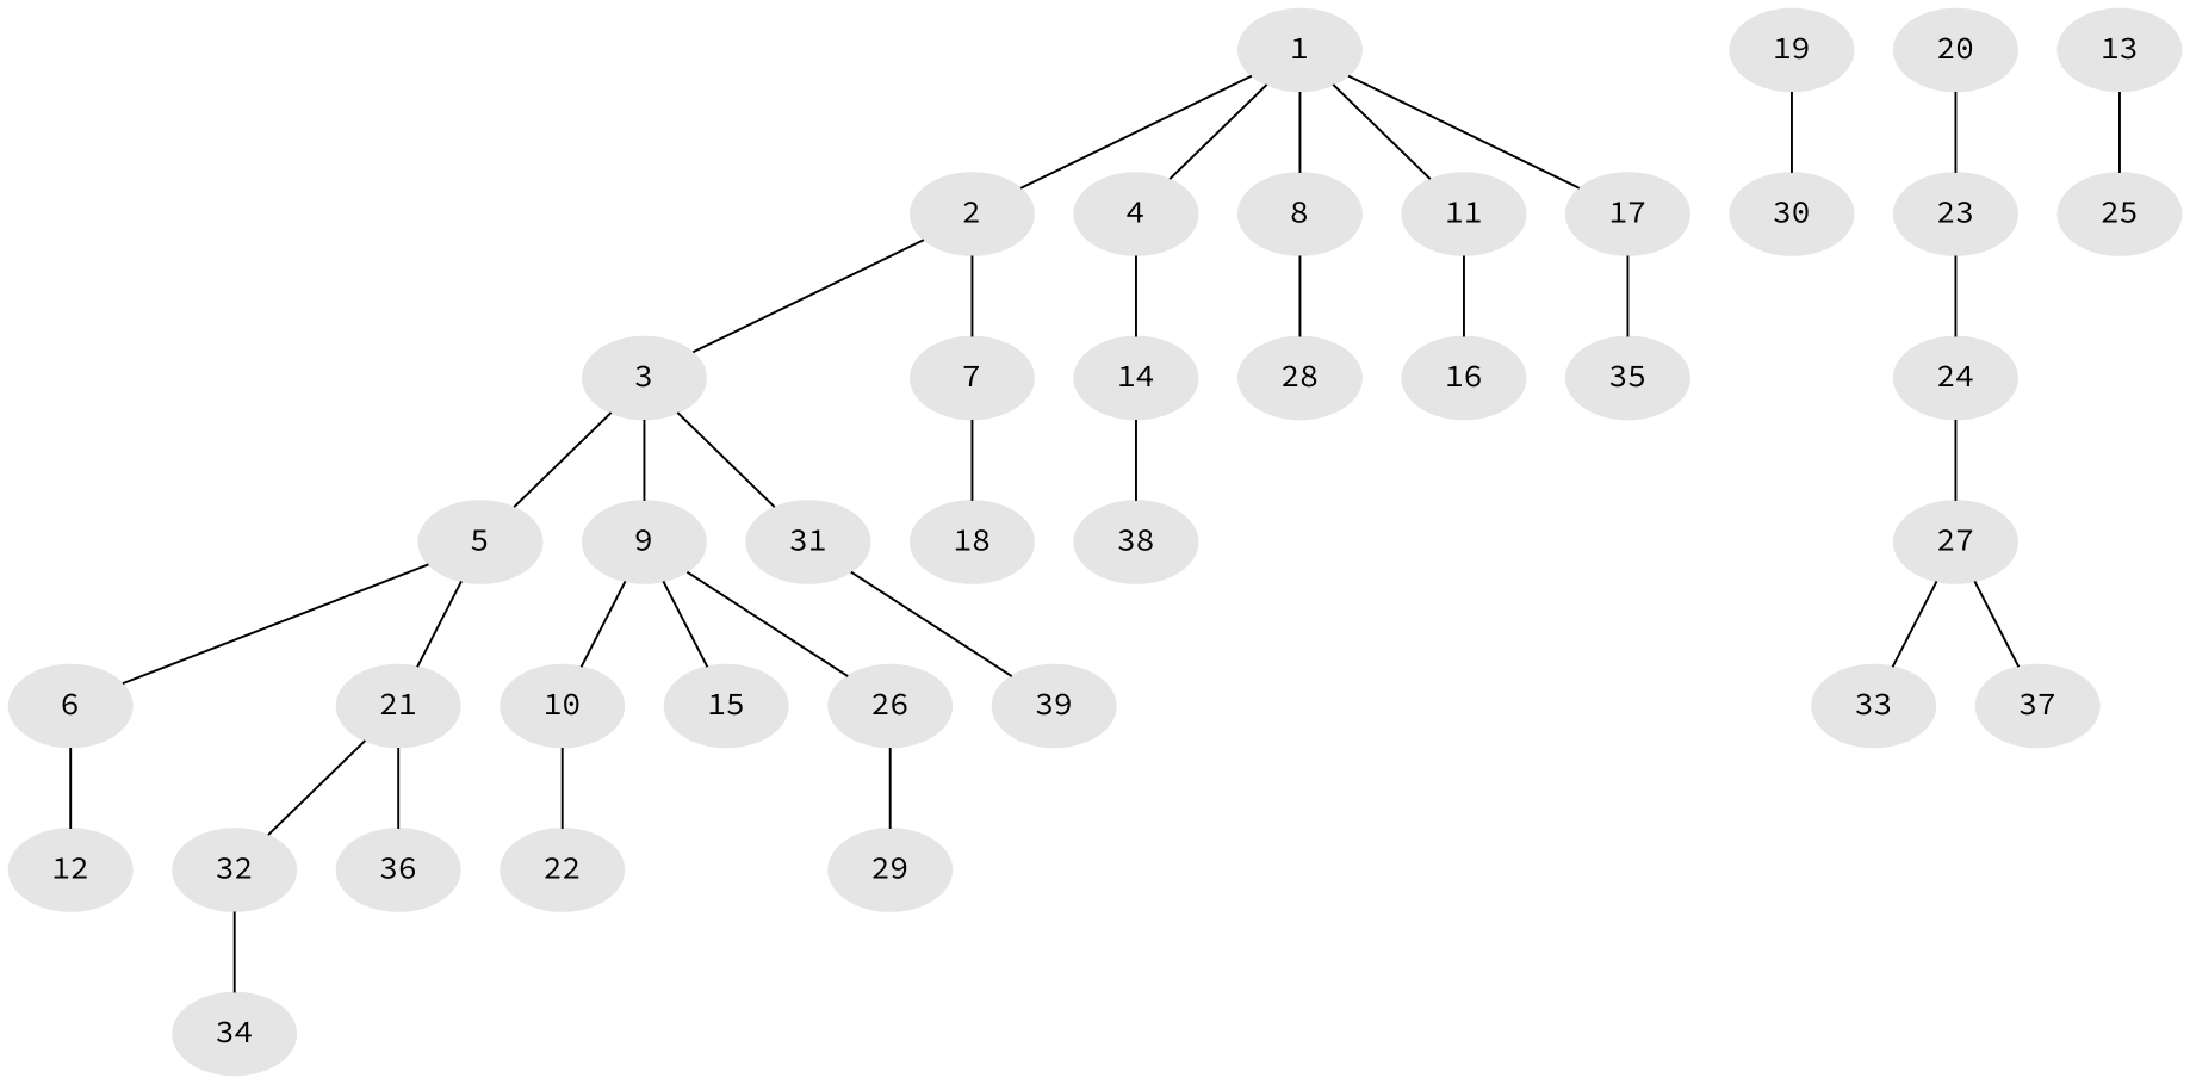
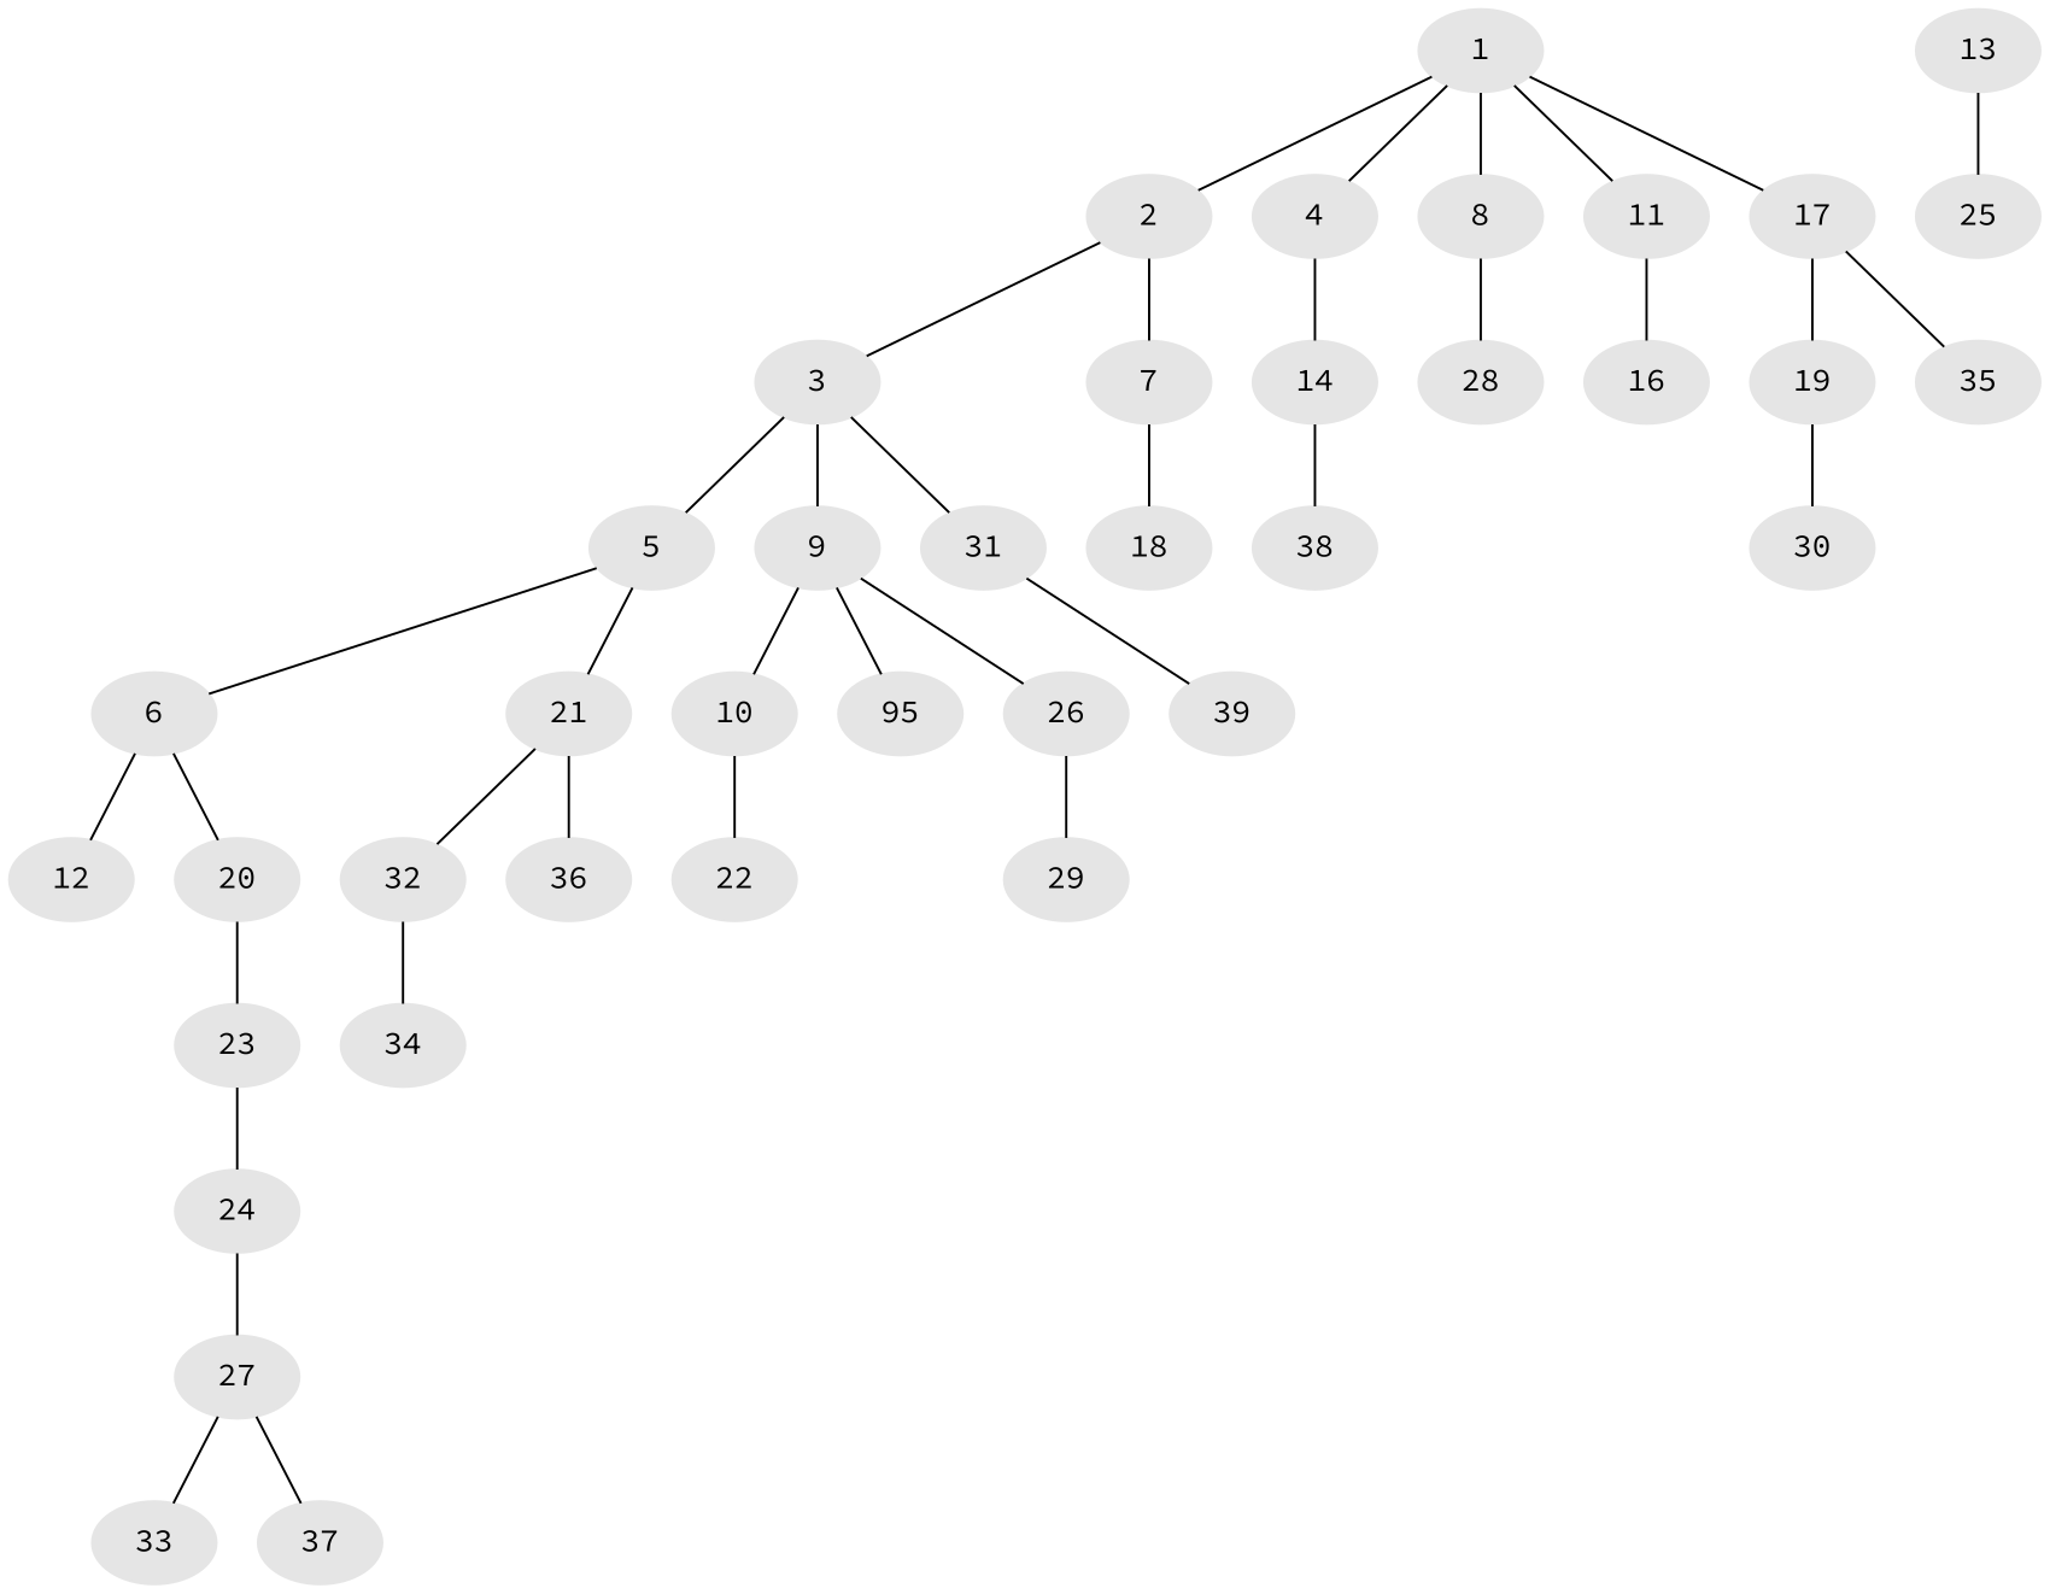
  graph {
    fontname="Source Code Pro"
    node [color=gray90 fontname="Source Code Pro" style=filled]
    edge [fontname="Source Code Pro" weight=1.0]
    1
    2
    4
    8
    11
    17
    3
    7
    14
    28
    16
    19
    35
    5
    9
    31
    18
    6
    21
    10
-   15
+   15 [label=95]
    26
    39
    38
    12
    20
    32
    36
    23
    13
    25
    22
    29
    30
    24
    34
    27
    33
    37
    1 -- 2
    1 -- 4
    1 -- 8
    1 -- 11
    1 -- 17
    2 -- 3
    2 -- 7
    4 -- 14
    8 -- 28
    11 -- 16
+   17 -- 19
    17 -- 35
    3 -- 5 [weight=2.0]
    3 -- 9
    3 -- 31
    7 -- 18
    14 -- 38
    19 -- 30
    5 -- 6
    5 -- 21
    9 -- 10
    9 -- 15
    9 -- 26
    31 -- 39
    6 -- 12 [weight=2.0]
+   6 -- 20
    21 -- 32
    21 -- 36 [weight=2.0]
    10 -- 22
    26 -- 29 [weight=2.0]
    20 -- 23
    32 -- 34
    23 -- 24
    13 -- 25 [weight=2.0]
    24 -- 27
    27 -- 33
    27 -- 37
  }
